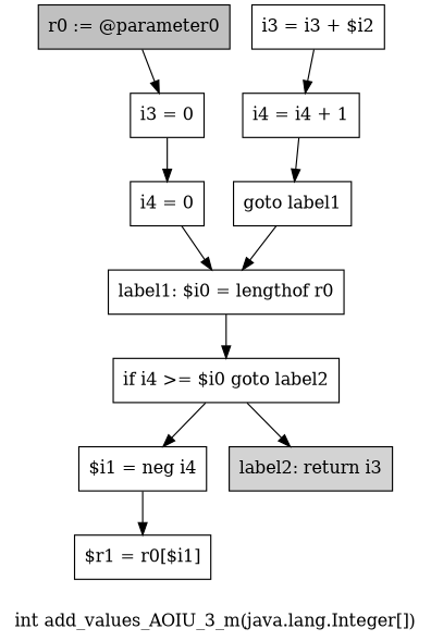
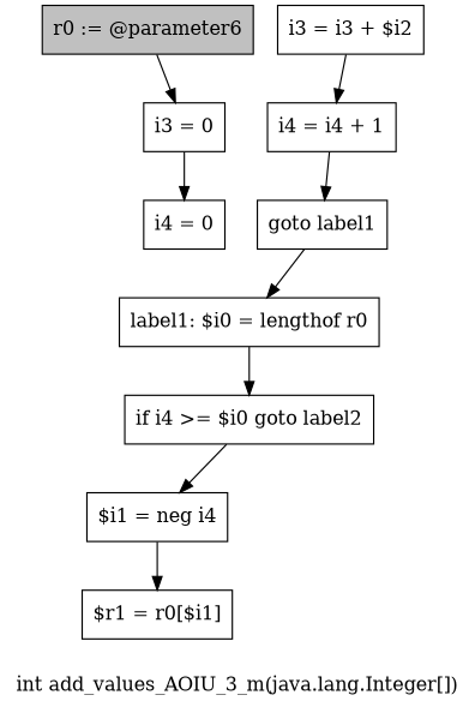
  digraph {
    label="int add_values_AOIU_3_m(java.lang.Integer[])"
    node [shape=box]
-   n1 [fillcolor=gray label="r0 := @parameter0" style=filled]
+   n1 [fillcolor=gray label="r0 := @parameter6" style=filled]
    n2 [label="i3 = 0"]
    n3 [label="i4 = 0"]
    n4 [label="label1: $i0 = lengthof r0"]
    n5 [label="if i4 >= $i0 goto label2"]
    n6 [label="$i1 = neg i4"]
-   n7 [fillcolor=lightgray label="label2: return i3" style=filled]
    n8 [label="$r1 = r0[$i1]"]
    n9 [label="i3 = i3 + $i2"]
    n10 [label="i4 = i4 + 1"]
    n11 [label="goto label1"]
    n1 -> n2
    n2 -> n3
-   n3 -> n4
    n4 -> n5
    n5 -> n6
-   n5 -> n7
    n6 -> n8
    n9 -> n10
    n10 -> n11
    n11 -> n4
  }
